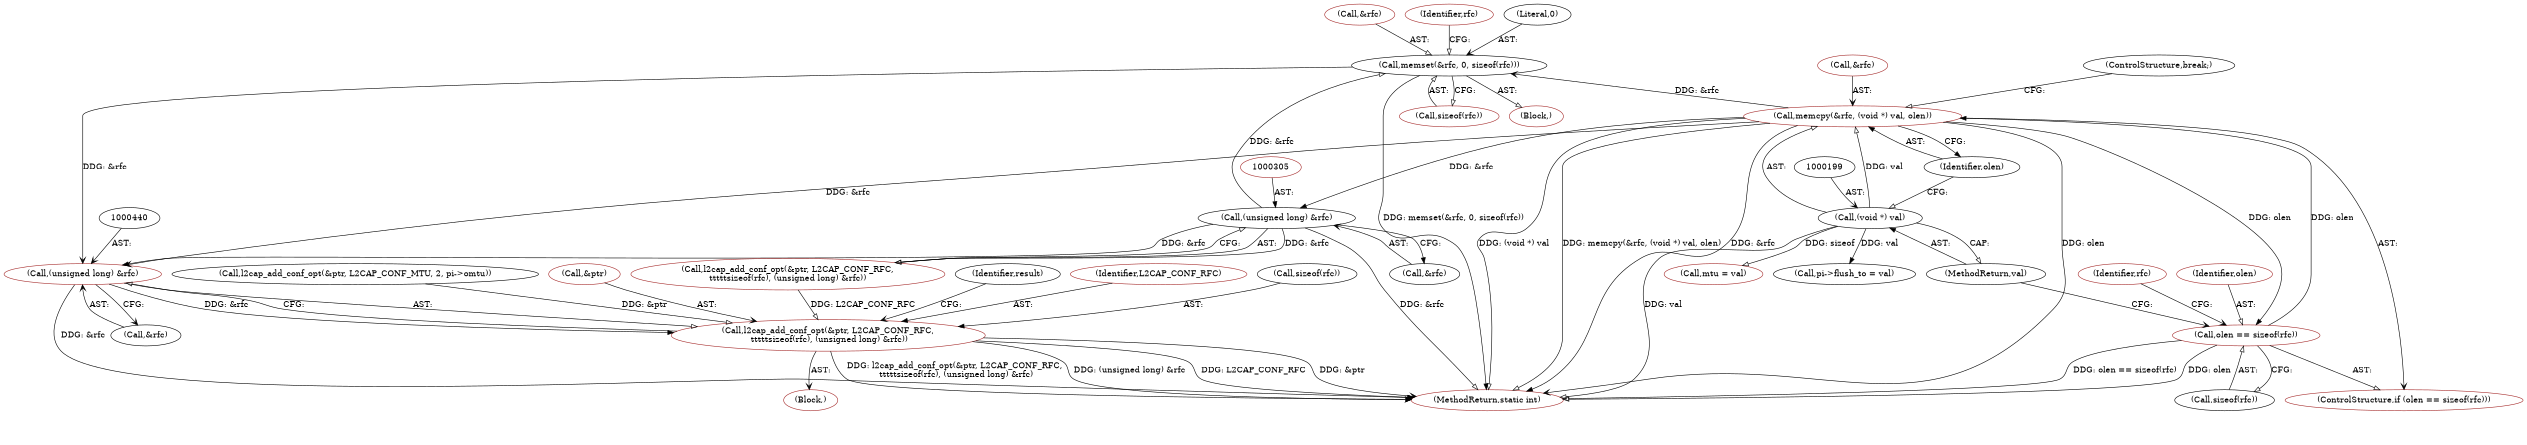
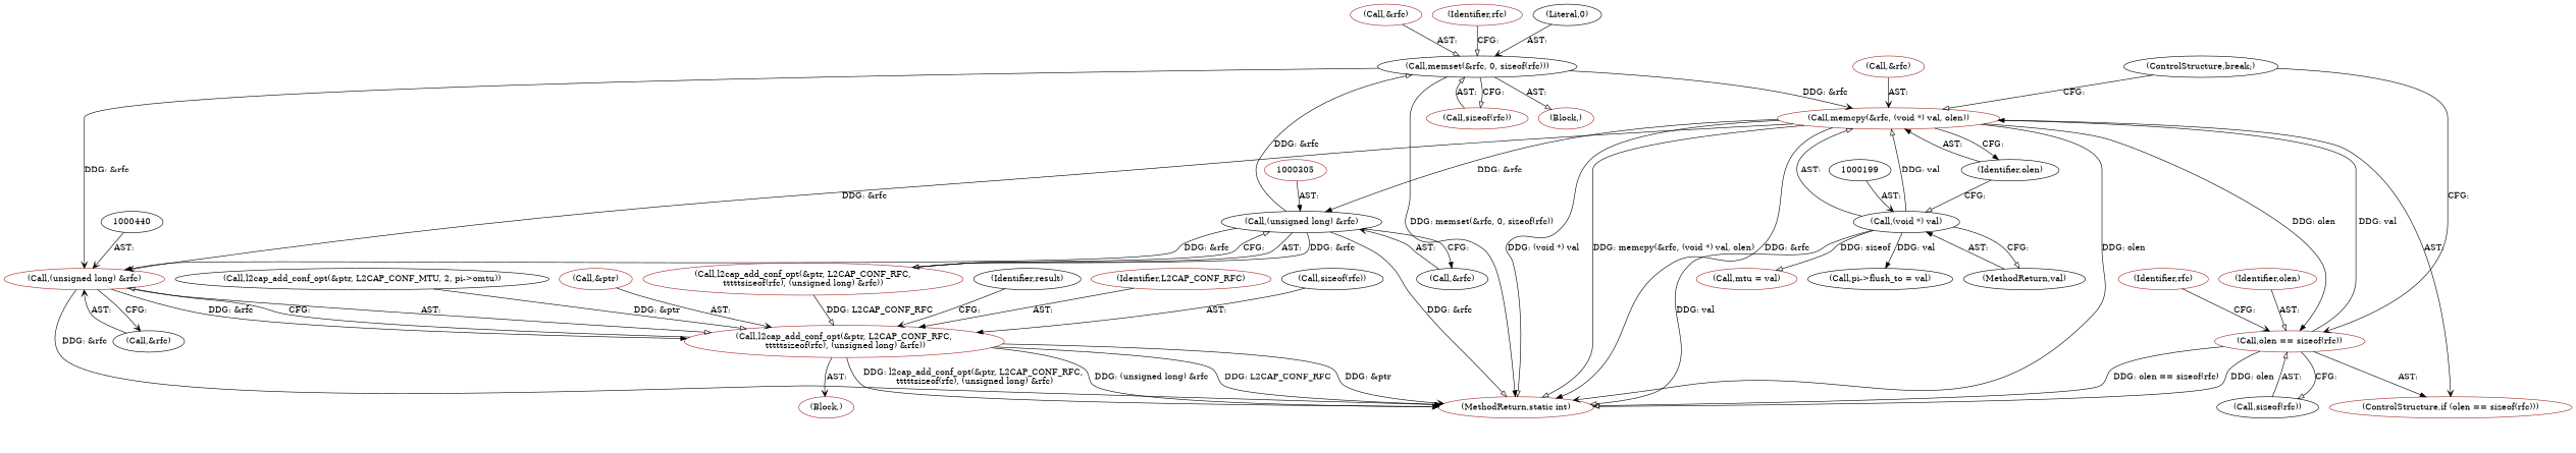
  digraph {
    node [color=brown]
    edge [arrowhead=onormal]
    n1 [color=black label="(Call,memset(&rfc, 0, sizeof(rfc)))"]
    n2 [label="(Call,(unsigned long) &rfc)"]
    n3 [label="(MethodReturn,static int)"]
    n4 [label="(Call,sizeof(rfc))"]
    n5 [label="(Block,)"]
    n6 [label="(Call,l2cap_add_conf_opt(&ptr, L2CAP_CONF_RFC,\n \t\t\t\t\tsizeof(rfc), (unsigned long) &rfc))"]
    n7 [color=black label="(Call,&rfc)"]
    n8 [color=black label="(Call,(unsigned long) &rfc)"]
    n9 [label="(Call,l2cap_add_conf_opt(&ptr, L2CAP_CONF_RFC,\n\t\t\t\t\tsizeof(rfc), (unsigned long) &rfc))"]
    n10 [color=black label="(Call,&rfc)"]
    n11 [label="(Call,memcpy(&rfc, (void *) val, olen))"]
    n12 [label="(Call,olen == sizeof(rfc))"]
    n13 [label="(ControlStructure,if (olen == sizeof(rfc)))"]
    n14 [color=black label="(Identifier,olen)"]
    n15 [color=black label="(Call,sizeof(rfc))"]
    n16 [color=black label="(Call,(void *) val)"]
    n17 [label="(Call,mtu = val)"]
    n18 [color=black label="(MethodReturn,val)"]
    n19 [color=black label="(Call,pi->flush_to = val)"]
    n20 [label="(Block,)"]
    n21 [color=black label="(Call,sizeof(rfc))"]
    n22 [label="(Call,&rfc)"]
    n23 [color=black label="(Call,l2cap_add_conf_opt(&ptr, L2CAP_CONF_MTU, 2, pi->omtu))"]
    n24 [label="(Identifier,rfc)"]
    n25 [label="(Call,&rfc)"]
    n26 [label="(Identifier,rfc)"]
    n27 [label="(Call,&ptr)"]
    n28 [label="(Identifier,olen)"]
    n29 [color=black label="(Identifier,result)"]
    n30 [color=black label="(Literal,0)"]
    n31 [color=black label="(ControlStructure,break;)"]
    n32 [label="(Identifier,L2CAP_CONF_RFC)"]
    1000305
    1000199 [color=black]
    1000440 [color=black]
    n1 -> n2 [arrowhead=vee label="DDG: &rfc"]
    n1 -> n3 [arrowhead=normal label="DDG: memset(&rfc, 0, sizeof(rfc))"]
    n1 -> n4 [label="CFG: "]
    n1 -> n5 [label="AST: "]
    n2 -> n3 [arrowhead=normal label="DDG: &rfc"]
    n2 -> n6 [label="AST: "]
    n2 -> n6 [arrowhead=normal label="DDG: &rfc"]
    n2 -> n7 [arrowhead=vee label="CFG: "]
    n4 -> n1 [label="AST: "]
    n6 -> n2 [label="CFG: "]
    n6 -> n3 [arrowhead=normal label="DDG: L2CAP_CONF_RFC"]
    n6 -> n3 [arrowhead=vee label="DDG: &ptr"]
    n6 -> n3 [arrowhead=vee label="DDG: l2cap_add_conf_opt(&ptr, L2CAP_CONF_RFC,\n \t\t\t\t\tsizeof(rfc), (unsigned long) &rfc)"]
    n6 -> n3 [arrowhead=normal label="DDG: (unsigned long) &rfc"]
    n6 -> n20 [arrowhead=vee label="AST: "]
    n7 -> n2 [arrowhead=vee label="AST: "]
    n8 -> n1 [label="DDG: &rfc"]
    n8 -> n2 [arrowhead=normal label="DDG: &rfc"]
    n8 -> n3 [label="DDG: &rfc"]
    n8 -> n9 [label="AST: "]
    n8 -> n9 [label="DDG: &rfc"]
    n8 -> n10 [arrowhead=normal label="CFG: "]
    n9 -> n6 [label="DDG: L2CAP_CONF_RFC"]
    n9 -> n8 [label="CFG: "]
    n10 -> n8 [arrowhead=vee label="AST: "]
-   n11 -> n1 [arrowhead=vee label="DDG: &rfc"]
+   n1 -> n11 [arrowhead=vee label="DDG: &rfc"]
    n11 -> n2 [arrowhead=vee label="DDG: &rfc"]
    n11 -> n3 [arrowhead=vee label="DDG: olen"]
    n11 -> n3 [label="DDG: memcpy(&rfc, (void *) val, olen)"]
    n11 -> n3 [arrowhead=normal label="DDG: &rfc"]
    n11 -> n3 [label="DDG: (void *) val"]
    n11 -> n8 [arrowhead=normal label="DDG: &rfc"]
    n11 -> n12 [arrowhead=normal label="DDG: olen"]
    n11 -> n13 [arrowhead=vee label="AST: "]
    n11 -> n14 [arrowhead=normal label="CFG: "]
    n12 -> n3 [label="DDG: olen == sizeof(rfc)"]
    n12 -> n3 [label="DDG: olen"]
-   n12 -> n11 [arrowhead=normal label="DDG: olen"]
-   n12 -> n13 [label="AST: "]
+   n12 -> n11 [arrowhead=normal label="DDG: val"]
+   n12 -> n13 [arrowhead=normal label="AST: "]
    n12 -> n15 [label="CFG: "]
    n14 -> n11 [arrowhead=normal label="AST: "]
    n14 -> n16 [label="CFG: "]
    n15 -> n12 [label="AST: "]
    n16 -> n3 [label="DDG: val"]
    n16 -> n11 [label="AST: "]
    n16 -> n11 [label="DDG: val"]
    n16 -> n17 [label="DDG: sizeof"]
-   n16 -> n18 [label="CAP: "]
+   n16 -> n18 [label="CFG: "]
    n16 -> n19 [arrowhead=normal label="DDG: val"]
    n18 -> n16 [arrowhead=normal label="AST: "]
    n21 -> n6 [arrowhead=normal label="AST: "]
    n22 -> n1 [label="AST: "]
    n23 -> n6 [label="DDG: &ptr"]
    n24 -> n12 [arrowhead=vee label="CFG: "]
    n25 -> n11 [arrowhead=vee label="AST: "]
    n26 -> n1 [label="CFG: "]
    n27 -> n6 [arrowhead=vee label="AST: "]
    n28 -> n12 [label="AST: "]
    n29 -> n6 [arrowhead=vee label="CFG: "]
    n30 -> n1 [arrowhead=vee label="AST: "]
    n31 -> n11 [label="CFG: "]
-   n18 -> n12 [arrowhead=vee label="CFG: "]
+   n31 -> n12 [arrowhead=vee label="CFG: "]
    n32 -> n6 [arrowhead=normal label="AST: "]
    1000305 -> n8 [arrowhead=normal label="AST: "]
    1000199 -> n16 [arrowhead=vee label="AST: "]
    1000440 -> n2 [arrowhead=vee label="AST: "]
  }
